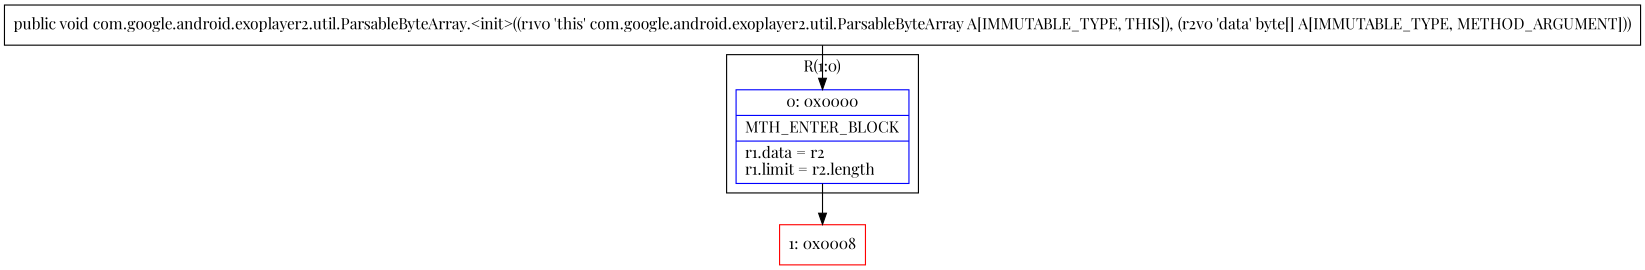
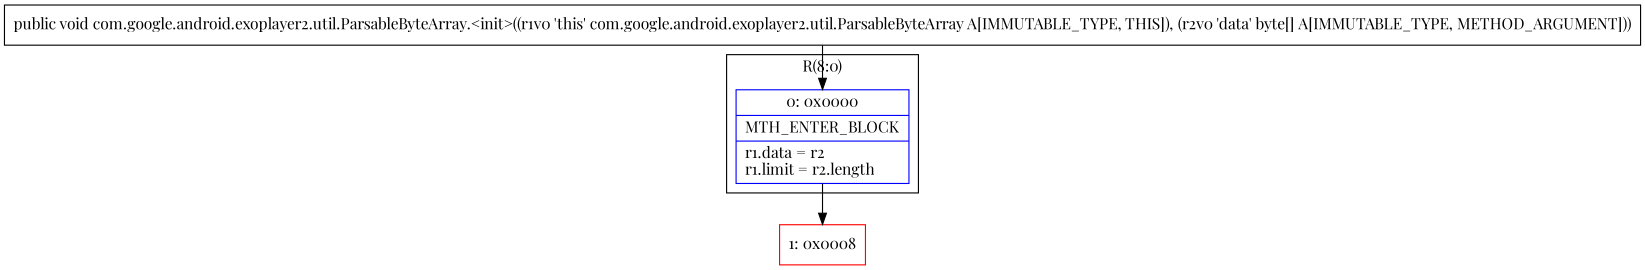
  digraph {
    fontname="Playfair Display"
    node [shape=record fontname="Playfair Display"]
    edge [fontname="Playfair Display"]
    n1 [color=blue label="{0\:\ 0x0000|MTH_ENTER_BLOCK\l|r1.data = r2\lr1.limit = r2.length\l}"]
    n2 [color=red label="{1\:\ 0x0008}"]
    n3 [label="{public void com.google.android.exoplayer2.util.ParsableByteArray.\<init\>((r1v0 'this' com.google.android.exoplayer2.util.ParsableByteArray A[IMMUTABLE_TYPE, THIS]), (r2v0 'data' byte[] A[IMMUTABLE_TYPE, METHOD_ARGUMENT])) }"]
    subgraph cluster_1 {
-     label="R(1:0)"
+     label="R(8:0)"
      n1
    }
    n1 -> n2
    n3 -> n1
  }
